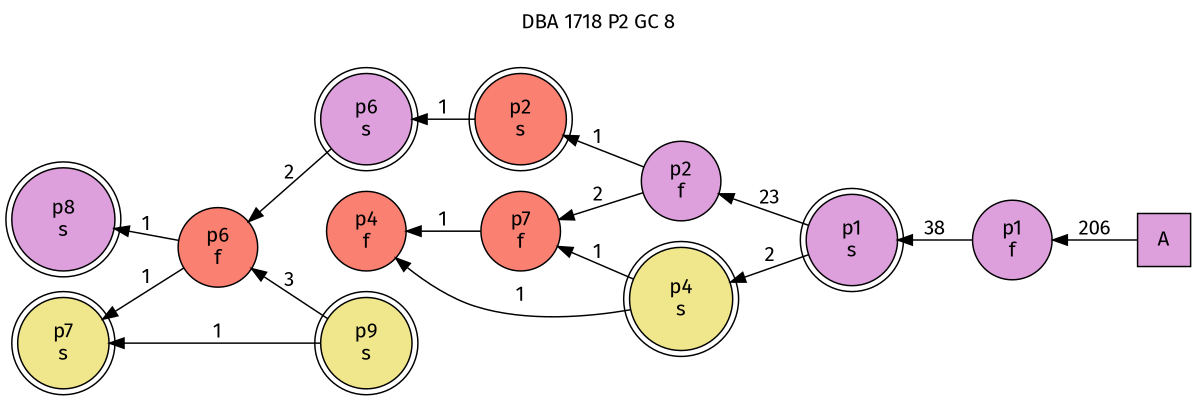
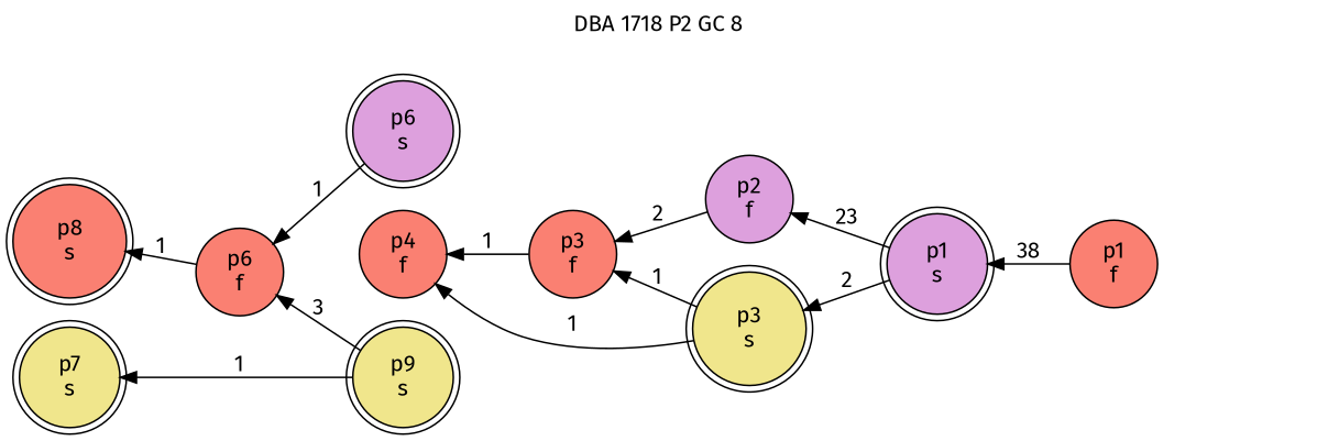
  digraph {
    fontname="Fira Sans"
    label=" DBA 1718 P2 GC 8 "
    labelloc=tl
    rankdir=RL
    node [fillcolor=plum fontname="Fira Sans" shape=doublecircle style=filled]
    edge [fontname="Fira Sans"]
-   n1 [label=A shape=square]
-   n2 [label="p1\nf" shape=circle]
+   n2 [fillcolor=salmon label="p1\nf" shape=circle]
    n3 [label="p1\ns"]
    n4 [label="p2\nf" shape=circle]
-   n5 [fillcolor=khaki label="p4\ns"]
-   n6 [fillcolor=salmon label="p7\nf" shape=circle]
-   n7 [fillcolor=salmon label="p2\ns"]
+   n5 [fillcolor=khaki label="p3\ns"]
+   n6 [fillcolor=salmon label="p3\nf" shape=circle]
    n8 [fillcolor=salmon label="p4\nf" shape=circle]
    n9 [label="p6\ns"]
    n10 [fillcolor=khaki label="p9\ns"]
    n11 [fillcolor=salmon label="p6\nf" shape=circle]
    n12 [fillcolor=khaki label="p7\ns"]
-   n13 [label="p8\ns"]
-   n1 -> n2 [label=206]
+   n13 [fillcolor=salmon label="p8\ns"]
    n2 -> n3 [label=38]
    n3 -> n4 [label=23]
    n3 -> n5 [label=2]
    n4 -> n6 [label=2]
-   n4 -> n7 [label=1]
    n5 -> n6 [label=1]
    n5 -> n8 [label=1]
    n6 -> n8 [label=1]
-   n7 -> n9 [label=1]
-   n9 -> n11 [label=2]
+   n9 -> n11 [label=1]
    n10 -> n11 [label=3]
    n10 -> n12 [label=1]
-   n11 -> n12 [label=1]
    n11 -> n13 [label=1]
  }
